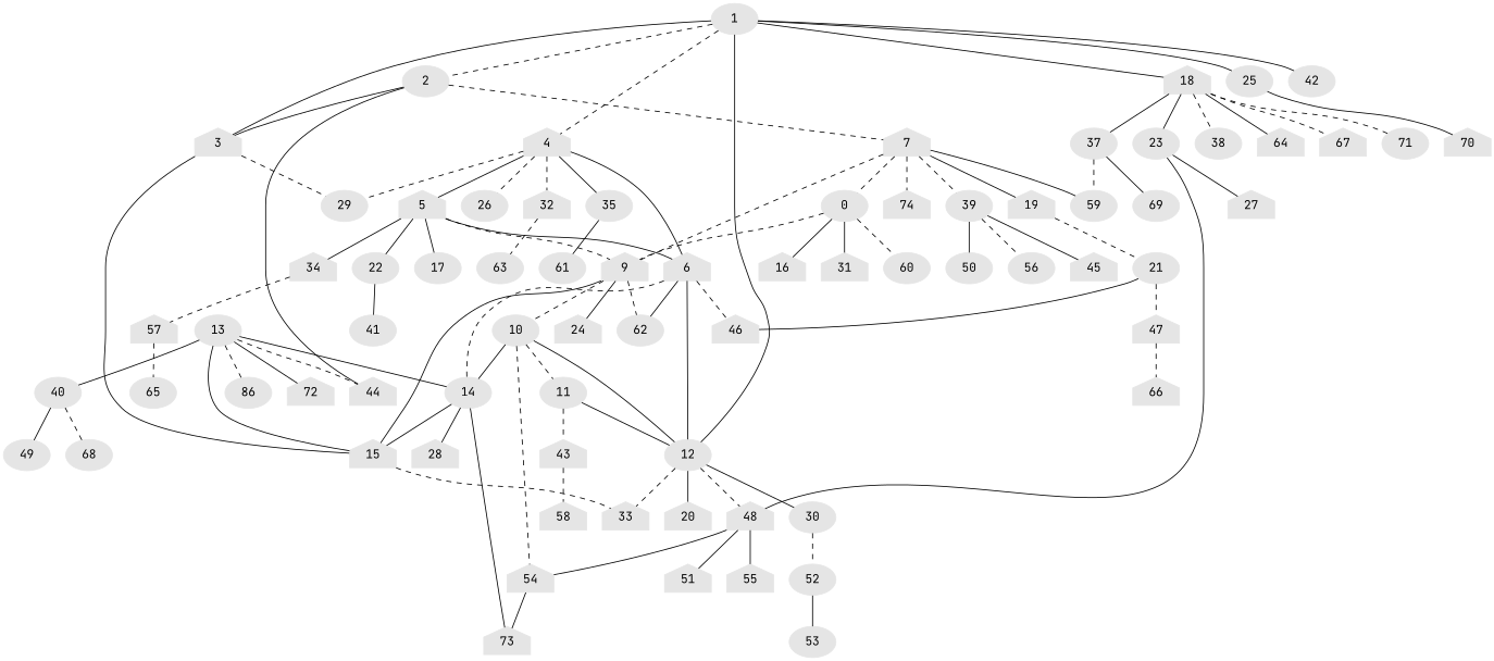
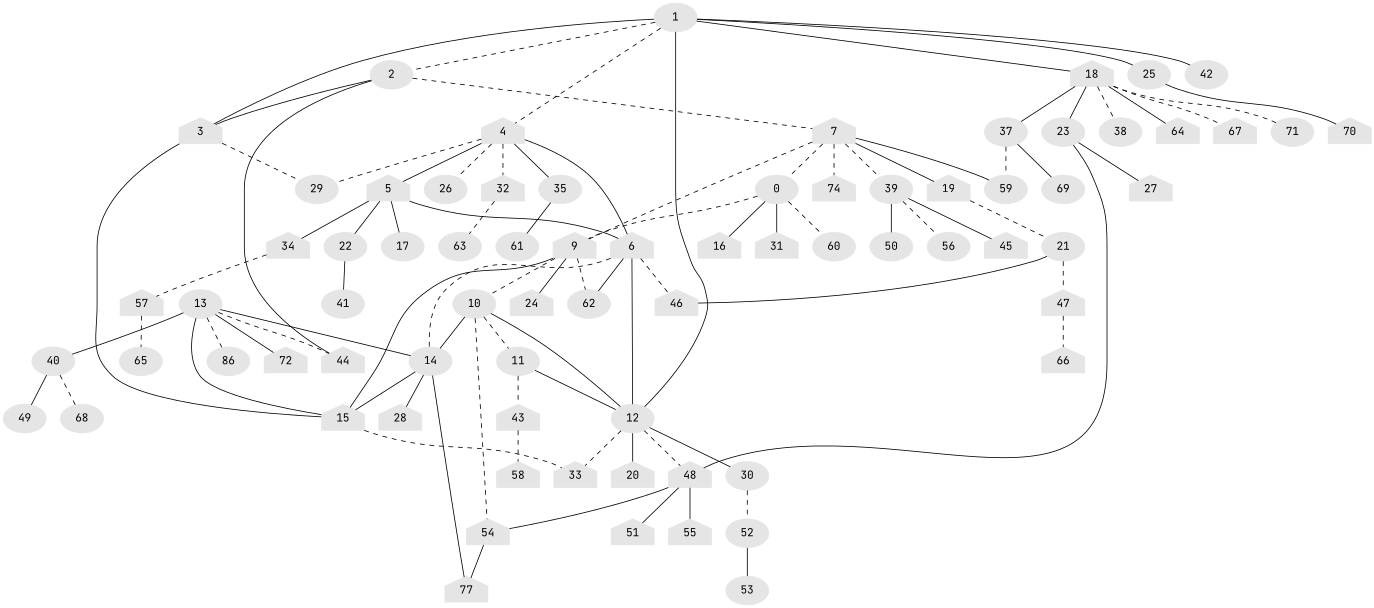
  graph {
    fontname="JetBrains Mono"
    node [color=gray90 fontname="JetBrains Mono" shape=ellipse style=filled]
    edge [fontname="JetBrains Mono" style=solid]
    1
    2
    3 [shape=house]
    4 [shape=house]
    12
    18 [shape=house]
    25
    42
    7 [shape=house]
    44 [shape=house]
    15 [shape=house]
    29
    5 [shape=house]
    6 [shape=house]
    26
    32 [shape=house]
    35
    20 [shape=house]
    30
    33 [shape=house]
    48 [shape=house]
    23
    37
    38
    64 [shape=house]
    67 [shape=house]
    71
    70 [shape=house]
    9 [shape=house]
    n30 [label=0]
    19 [shape=house]
    39
    59
    74 [shape=house]
    17
    22
    34 [shape=house]
    14
    46 [shape=house]
    62
    63
    61
    10
    24 [shape=house]
    41
    57 [shape=house]
    28 [shape=house]
-   73 [shape=house]
+   73 [shape=house label=77]
    16 [shape=house]
    31 [shape=house]
    60
    21
    45 [shape=house]
    50
    56
    11
    54 [shape=house]
    43 [shape=house]
    58 [shape=house]
    52
    51 [shape=house]
    55 [shape=house]
    13
    n64 [label=86]
    40
    72 [shape=house]
    49
    68
    27 [shape=house]
    69
    47 [shape=house]
    66 [shape=house]
    53
    65
    1 -- 2 [style=dashed]
    1 -- 3
    1 -- 4 [style=dashed]
    1 -- 12
    1 -- 18
    1 -- 25
    1 -- 42
    2 -- 3
    2 -- 7 [style=dashed]
    2 -- 44
    3 -- 15
    3 -- 29 [style=dashed]
    4 -- 29 [style=dashed]
    4 -- 5
    4 -- 6
    4 -- 26 [style=dashed]
    4 -- 32 [style=dashed]
    4 -- 35
    12 -- 20
    12 -- 30
    12 -- 33 [style=dashed]
    12 -- 48 [style=dashed]
    18 -- 23
    18 -- 37
    18 -- 38 [style=dashed]
    18 -- 64
    18 -- 67 [style=dashed]
    18 -- 71 [style=dashed]
    25 -- 70
    7 -- 9 [style=dashed]
    7 -- n30 [style=dashed]
    7 -- 19
    7 -- 39 [style=dashed]
    7 -- 59
    7 -- 74 [style=dashed]
    15 -- 33 [style=dashed]
    5 -- 6
-   5 -- 9 [style=dashed]
    5 -- 17
    5 -- 22
    5 -- 34
    6 -- 12
    6 -- 14 [style=dashed]
    6 -- 46 [style=dashed]
    6 -- 62
    32 -- 63 [style=dashed]
    35 -- 61
    30 -- 52 [style=dashed]
    48 -- 54
    48 -- 51
    48 -- 55
    23 -- 48
    23 -- 27
    37 -- 59 [style=dashed]
    37 -- 69
    9 -- 15
    9 -- 62 [style=dashed]
    9 -- 10 [style=dashed]
    9 -- 24
    n30 -- 9 [style=dashed]
    n30 -- 16
    n30 -- 31
    n30 -- 60 [style=dashed]
    19 -- 21 [style=dashed]
    39 -- 45
    39 -- 50
    39 -- 56 [style=dashed]
    22 -- 41
    34 -- 57 [style=dashed]
    14 -- 15
    14 -- 28
    14 -- 73
    10 -- 12
    10 -- 14
    10 -- 11 [style=dashed]
    10 -- 54 [style=dashed]
    57 -- 65 [style=dashed]
    21 -- 46
    21 -- 47 [style=dashed]
    11 -- 12
    11 -- 43 [style=dashed]
    54 -- 73
    43 -- 58 [style=dashed]
    52 -- 53
    13 -- 44 [style=dashed]
    13 -- 15
    13 -- 14
    13 -- n64 [style=dashed]
    13 -- 40
    13 -- 72
    40 -- 49
    40 -- 68 [style=dashed]
    47 -- 66 [style=dashed]
  }
